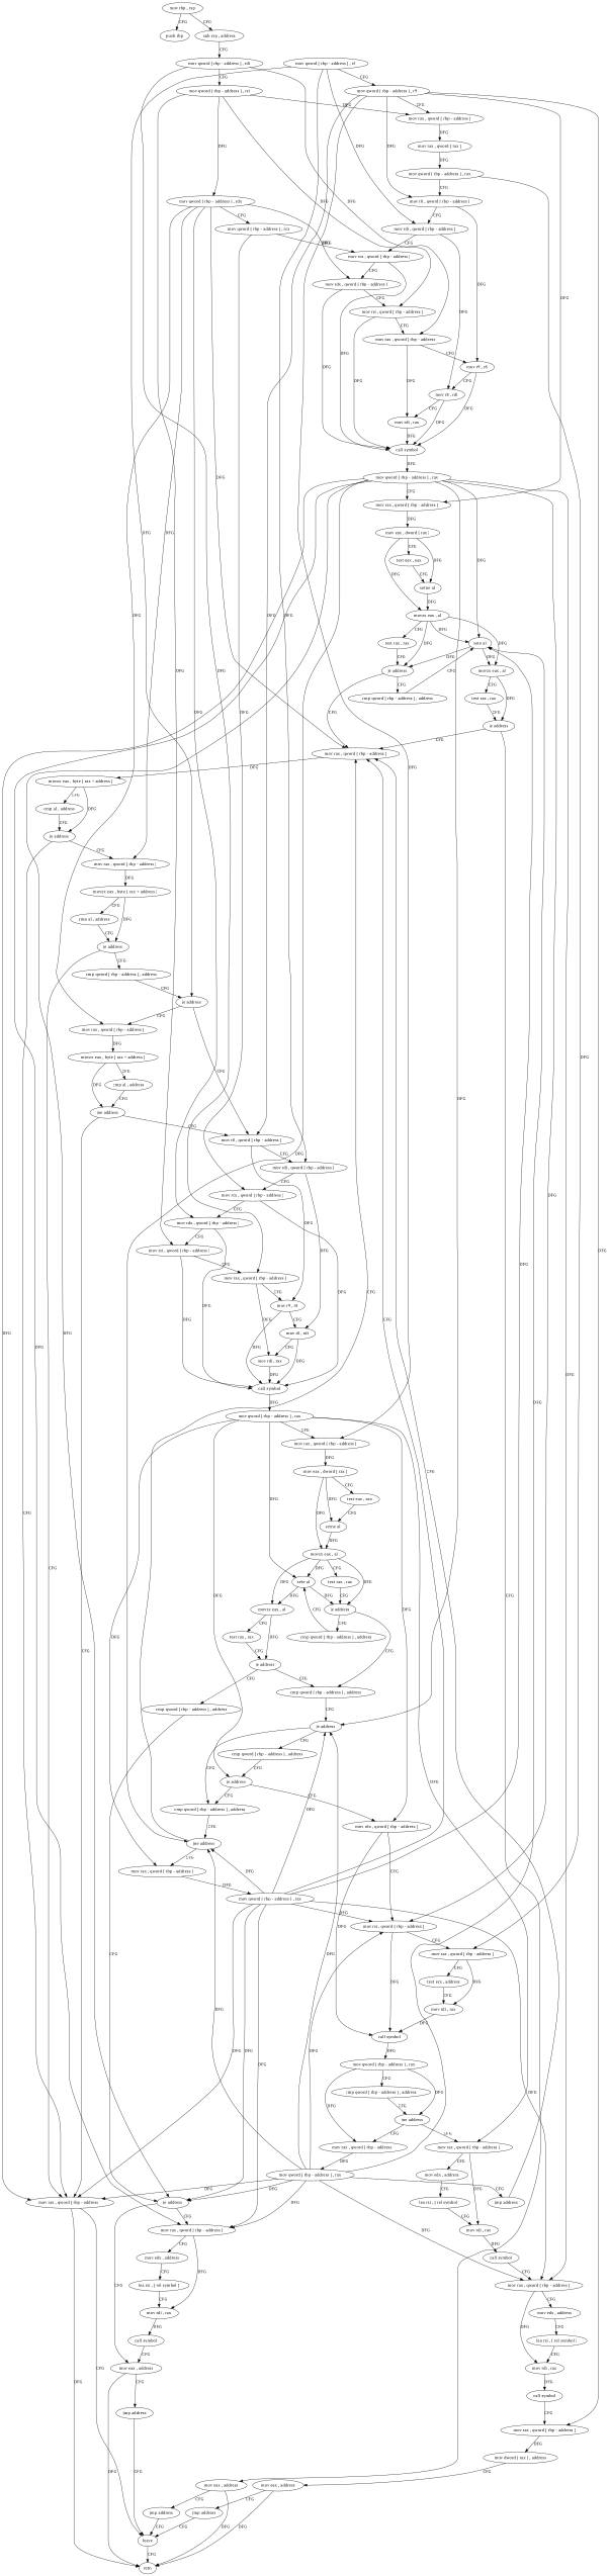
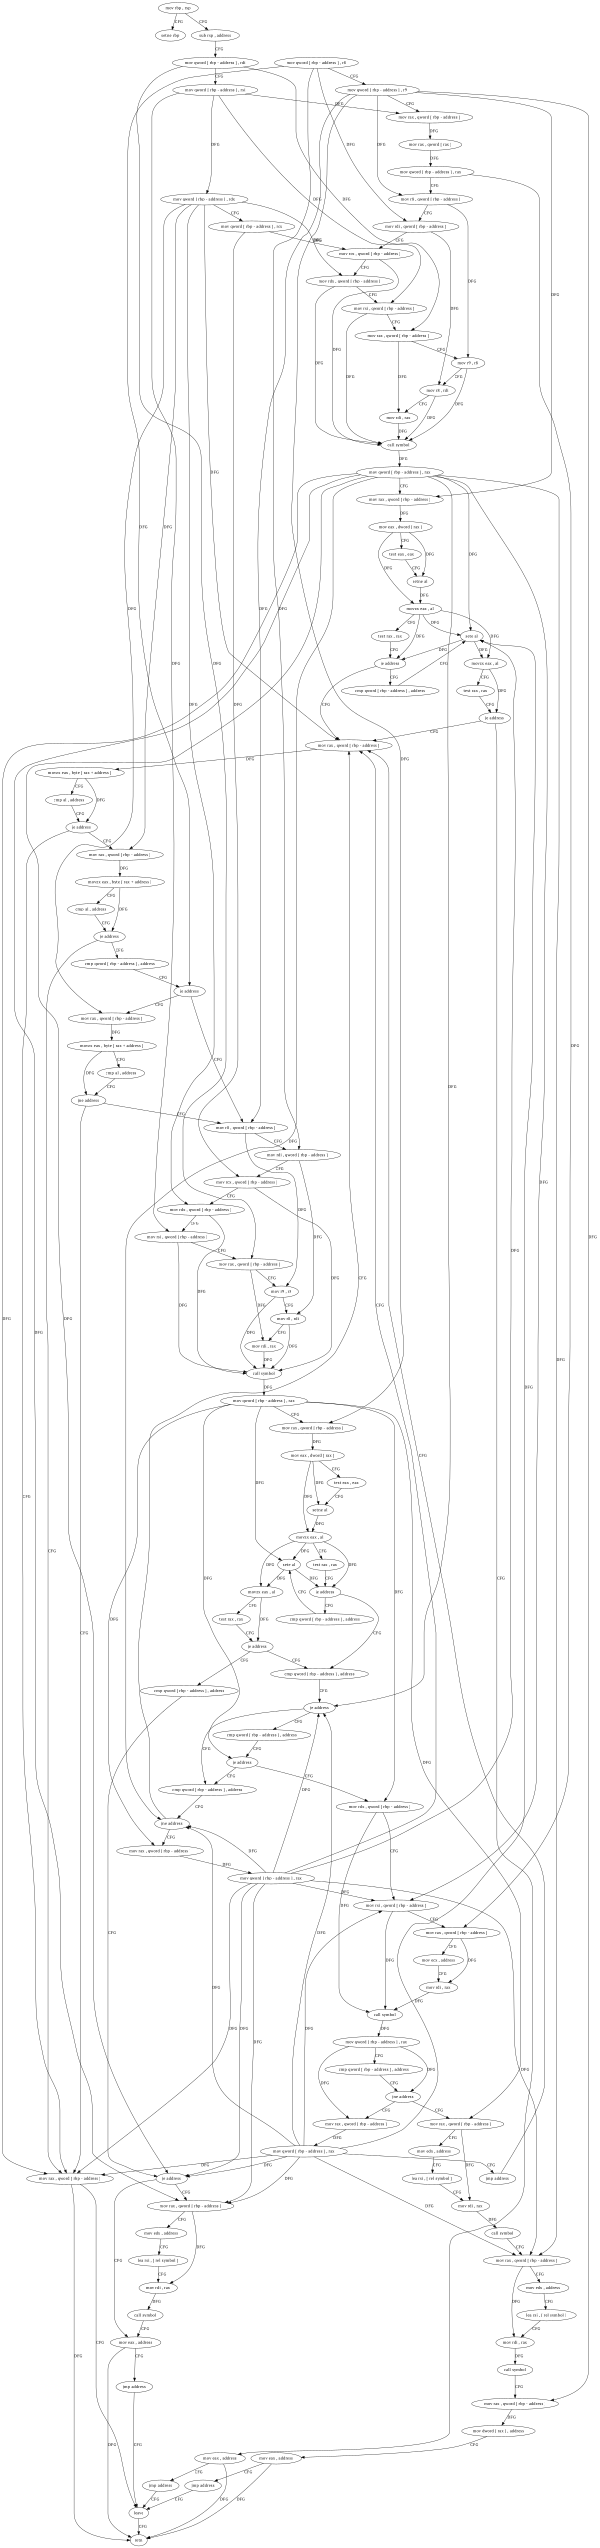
  digraph {
    fontname="PT Serif"
    node [fontname="PT Serif"]
    edge [fontname="PT Serif"]
-   n1 [label="push rbp"]
+   n1 [label="setne rbp"]
    n2 [label="mov rbp , rsp"]
    n3 [label="sub rsp , address"]
    n4 [label="mov qword [ rbp - address ] , rdi"]
    n5 [label="mov qword [ rbp - address ] , rsi"]
    n6 [label="mov rax , qword [ rbp - address ]"]
    n7 [label="mov rax , qword [ rbp - address ]"]
    n8 [label="mov qword [ rbp - address ] , rdx"]
    n9 [label="mov rax , qword [ rbp - address ]"]
    n10 [label="mov rsi , qword [ rbp - address ]"]
    n11 [label="mov rsi , qword [ rbp - address ]"]
    n12 [label="mov r9 , r8"]
    n13 [label="mov rdi , rax"]
    n14 [label="mov r9 , r8"]
    n15 [label="mov rdi , rax"]
    n16 [label="mov qword [ rbp - address ] , rcx"]
    n17 [label="mov rdx , qword [ rbp - address ]"]
    n18 [label="mov rax , qword [ rbp - address ]"]
    n19 [label="mov rax , qword [ rbp - address ]"]
    n20 [label="mov rax , qword [ rbp - address ]"]
    n21 [label="mov rdx , qword [ rbp - address ]"]
    n22 [label="mov rax , qword [ rax ]"]
    n23 [label="call symbol"]
    n24 [label="call symbol"]
    n25 [label="mov rcx , qword [ rbp - address ]"]
    n26 [label="mov rcx , qword [ rbp - address ]"]
    n27 [label="movzx eax , byte [ rax + address ]"]
    n28 [label="movzx eax , byte [ rax + address ]"]
    n29 [label="movzx eax , byte [ rax + address ]"]
    n30 [label="mov qword [ rbp - address ] , r8"]
    n31 [label="mov qword [ rbp - address ] , r9"]
    n32 [label="mov rdi , qword [ rbp - address ]"]
    n33 [label="je address"]
    n34 [label="mov rdi , qword [ rbp - address ]"]
    n35 [label="mov r8 , qword [ rbp - address ]"]
    n36 [label="mov rax , qword [ rbp - address ]"]
    n37 [label="mov r8 , qword [ rbp - address ]"]
    n38 [label="mov rax , qword [ rbp - address ]"]
    n39 [label="mov rax , qword [ rbp - address ]"]
    n40 [label="mov r8 , rdi"]
    n41 [label="mov r8 , rdi"]
    n42 [label="mov eax , dword [ rax ]"]
    n43 [label="mov eax , dword [ rax ]"]
    n44 [label="mov dword [ rax ] , address"]
    n45 [label="mov qword [ rbp - address ] , rax"]
    n46 [label="mov rax , qword [ rbp - address ]"]
-   n47 [label="test ecx , address"]
+   n47 [label="mov ecx , address"]
    n48 [label="mov rdi , rax"]
    n49 [label="mov qword [ rbp - address ] , rax"]
    n50 [label="mov rax , qword [ rbp - address ]"]
    n51 [label="sete al"]
    n52 [label="je address"]
    n53 [label="jne address"]
    n54 [label="je address"]
    n55 [label="mov rax , qword [ rbp - address ]"]
    n56 [label="mov rsi , qword [ rbp - address ]"]
    n57 [label="mov rax , qword [ rbp - address ]"]
    n58 [label=leave]
    n59 [label=retn]
    n60 [label="je address"]
    n61 [label="movzx eax , al"]
    n62 [label="cmp qword [ rbp - address ] , address"]
    n63 [label="cmp qword [ rbp - address ] , address"]
    n64 [label="mov rax , qword [ rbp - address ]"]
    n65 [label="mov eax , address"]
    n66 [label="mov edx , address"]
    n67 [label="mov rdi , rax"]
    n68 [label="call symbol"]
    n69 [label="mov edx , address"]
    n70 [label="mov rdi , rax"]
    n71 [label="test eax , eax"]
    n72 [label="setne al"]
    n73 [label="movzx eax , al"]
    n74 [label="test rax , rax"]
    n75 [label="cmp qword [ rbp - address ] , address"]
    n76 [label="test rax , rax"]
    n77 [label="je address"]
    n78 [label="cmp al , address"]
    n79 [label="je address"]
    n80 [label="cmp al , address"]
    n81 [label="je address"]
    n82 [label="mov eax , address"]
    n83 [label="jmp address"]
    n84 [label="cmp qword [ rbp - address ] , address"]
    n85 [label="cmp al , address"]
    n86 [label="jne address"]
    n87 [label="mov qword [ rbp - address ] , rax"]
    n88 [label="sete al"]
    n89 [label="je address"]
    n90 [label="mov rdx , qword [ rbp - address ]"]
    n91 [label="mov rax , qword [ rbp - address ]"]
    n92 [label="je address"]
    n93 [label="movzx eax , al"]
    n94 [label="mov qword [ rbp - address ] , rax"]
    n95 [label="mov edx , address"]
    n96 [label="mov rdi , rax"]
    n97 [label="test eax , eax"]
    n98 [label="setne al"]
    n99 [label="movzx eax , al"]
    n100 [label="test rax , rax"]
    n101 [label="cmp qword [ rbp - address ] , address"]
    n102 [label="cmp qword [ rbp - address ] , address"]
    n103 [label="test rax , rax"]
    n104 [label="je address"]
    n105 [label="cmp qword [ rbp - address ] , address"]
    n106 [label="mov qword [ rbp - address ] , rax"]
    n107 [label="jmp address"]
    n108 [label="lea rsi , [ rel symbol ]"]
    n109 [label="call symbol"]
    n110 [label="cmp qword [ rbp - address ] , address"]
    n111 [label="jne address"]
    n112 [label="mov rax , qword [ rbp - address ]"]
    n113 [label="mov qword [ rbp - address ] , rax"]
    n114 [label="jmp address"]
    n115 [label="lea rsi , [ rel symbol ]"]
    n116 [label="call symbol"]
    n117 [label="lea rsi , [ rel symbol ]"]
    n118 [label="call symbol"]
    n119 [label="mov eax , address"]
    n120 [label="jmp address"]
    n2 -> n1 [label=CFG]
    n2 -> n3 [label=CFG]
    n3 -> n4 [label=CFG]
    n4 -> n5 [label=CFG]
    n4 -> n6 [label=DFG]
    n4 -> n7 [label=DFG]
    n5 -> n8 [label=DFG]
    n5 -> n9 [label=DFG]
    n5 -> n10 [label=DFG]
    n5 -> n11 [label=DFG]
    n6 -> n12 [label=CFG]
    n6 -> n13 [label=DFG]
    n7 -> n14 [label=CFG]
    n7 -> n15 [label=DFG]
    n8 -> n16 [label=CFG]
    n8 -> n17 [label=DFG]
    n8 -> n18 [label=DFG]
    n8 -> n19 [label=DFG]
    n8 -> n20 [label=DFG]
    n8 -> n21 [label=DFG]
    n9 -> n22 [label=DFG]
    n10 -> n6 [label=CFG]
    n10 -> n23 [label=DFG]
    n11 -> n7 [label=CFG]
    n11 -> n24 [label=DFG]
    n12 -> n23 [label=DFG]
    n12 -> n40 [label=CFG]
    n13 -> n23 [label=DFG]
    n14 -> n24 [label=DFG]
    n14 -> n41 [label=CFG]
    n15 -> n24 [label=DFG]
    n16 -> n25 [label=DFG]
    n16 -> n26 [label=DFG]
    n17 -> n10 [label=CFG]
    n17 -> n23 [label=DFG]
    n18 -> n27 [label=DFG]
    n19 -> n28 [label=DFG]
    n20 -> n29 [label=DFG]
    n21 -> n11 [label=CFG]
    n21 -> n24 [label=DFG]
    n22 -> n45 [label=DFG]
    n23 -> n49 [label=DFG]
    n24 -> n87 [label=DFG]
    n25 -> n17 [label=CFG]
    n25 -> n23 [label=DFG]
    n26 -> n21 [label=CFG]
    n26 -> n24 [label=DFG]
    n27 -> n78 [label=CFG]
    n27 -> n79 [label=DFG]
    n28 -> n80 [label=CFG]
    n28 -> n81 [label=DFG]
    n29 -> n85 [label=CFG]
    n29 -> n86 [label=DFG]
    n30 -> n31 [label=CFG]
    n30 -> n32 [label=DFG]
    n30 -> n33 [label=DFG]
    n30 -> n34 [label=DFG]
    n31 -> n9 [label=CFG]
    n31 -> n35 [label=DFG]
    n31 -> n36 [label=DFG]
    n31 -> n37 [label=DFG]
    n31 -> n38 [label=DFG]
    n31 -> n39 [label=DFG]
    n32 -> n25 [label=CFG]
    n32 -> n40 [label=DFG]
    n33 -> n20 [label=CFG]
    n33 -> n37 [label=CFG]
    n34 -> n26 [label=CFG]
    n34 -> n41 [label=DFG]
    n35 -> n12 [label=DFG]
    n35 -> n32 [label=CFG]
    n36 -> n42 [label=DFG]
    n37 -> n14 [label=DFG]
    n37 -> n34 [label=CFG]
    n38 -> n43 [label=DFG]
    n39 -> n44 [label=DFG]
    n40 -> n13 [label=CFG]
    n40 -> n23 [label=DFG]
    n41 -> n15 [label=CFG]
    n41 -> n24 [label=DFG]
    n42 -> n71 [label=CFG]
    n42 -> n72 [label=DFG]
    n42 -> n73 [label=DFG]
    n43 -> n97 [label=CFG]
    n43 -> n98 [label=DFG]
    n43 -> n99 [label=DFG]
    n44 -> n119 [label=CFG]
    n45 -> n35 [label=CFG]
    n45 -> n46 [label=DFG]
    n46 -> n47 [label=CFG]
    n46 -> n48 [label=DFG]
    n47 -> n48 [label=CFG]
    n48 -> n68 [label=DFG]
    n49 -> n36 [label=CFG]
    n49 -> n50 [label=DFG]
    n49 -> n51 [label=DFG]
    n49 -> n52 [label=DFG]
    n49 -> n53 [label=DFG]
    n49 -> n54 [label=DFG]
    n49 -> n55 [label=DFG]
    n49 -> n56 [label=DFG]
    n49 -> n57 [label=DFG]
    n50 -> n58 [label=CFG]
    n50 -> n59 [label=DFG]
    n51 -> n60 [label=DFG]
    n51 -> n61 [label=DFG]
    n52 -> n62 [label=CFG]
    n52 -> n63 [label=CFG]
    n53 -> n18 [label=CFG]
    n53 -> n64 [label=CFG]
    n54 -> n55 [label=CFG]
    n54 -> n65 [label=CFG]
    n55 -> n66 [label=CFG]
    n55 -> n67 [label=DFG]
    n56 -> n46 [label=CFG]
    n56 -> n68 [label=DFG]
    n57 -> n69 [label=CFG]
    n57 -> n70 [label=DFG]
    n58 -> n59 [label=CFG]
    n60 -> n18 [label=CFG]
    n60 -> n75 [label=CFG]
    n61 -> n76 [label=CFG]
    n61 -> n77 [label=DFG]
    n62 -> n53 [label=CFG]
    n63 -> n89 [label=CFG]
    n64 -> n94 [label=DFG]
    n65 -> n59 [label=DFG]
    n65 -> n107 [label=CFG]
    n66 -> n108 [label=CFG]
    n67 -> n109 [label=DFG]
    n68 -> n106 [label=DFG]
    n69 -> n117 [label=CFG]
    n70 -> n118 [label=DFG]
    n71 -> n72 [label=CFG]
    n72 -> n73 [label=DFG]
    n73 -> n51 [label=DFG]
    n73 -> n60 [label=DFG]
    n73 -> n61 [label=DFG]
    n73 -> n74 [label=CFG]
    n74 -> n60 [label=CFG]
    n75 -> n51 [label=CFG]
    n76 -> n77 [label=CFG]
    n77 -> n18 [label=CFG]
    n77 -> n82 [label=CFG]
    n78 -> n79 [label=CFG]
    n79 -> n19 [label=CFG]
    n79 -> n50 [label=CFG]
    n80 -> n81 [label=CFG]
    n81 -> n50 [label=CFG]
    n81 -> n84 [label=CFG]
    n82 -> n59 [label=DFG]
    n82 -> n83 [label=CFG]
    n83 -> n58 [label=CFG]
    n84 -> n33 [label=CFG]
    n85 -> n86 [label=CFG]
    n86 -> n37 [label=CFG]
    n86 -> n50 [label=CFG]
    n87 -> n38 [label=CFG]
    n87 -> n64 [label=DFG]
    n87 -> n88 [label=DFG]
    n87 -> n89 [label=DFG]
    n87 -> n90 [label=DFG]
    n87 -> n91 [label=DFG]
    n88 -> n92 [label=DFG]
    n88 -> n93 [label=DFG]
    n89 -> n62 [label=CFG]
    n89 -> n90 [label=CFG]
    n90 -> n56 [label=CFG]
    n90 -> n68 [label=DFG]
    n91 -> n95 [label=CFG]
    n91 -> n96 [label=DFG]
    n92 -> n101 [label=CFG]
    n92 -> n102 [label=CFG]
    n93 -> n103 [label=CFG]
    n93 -> n104 [label=DFG]
    n94 -> n18 [label=CFG]
    n94 -> n50 [label=DFG]
    n94 -> n51 [label=DFG]
    n94 -> n52 [label=DFG]
    n94 -> n53 [label=DFG]
    n94 -> n54 [label=DFG]
    n94 -> n55 [label=DFG]
    n94 -> n56 [label=DFG]
    n94 -> n57 [label=DFG]
    n95 -> n115 [label=CFG]
    n96 -> n116 [label=DFG]
    n97 -> n98 [label=CFG]
    n98 -> n99 [label=DFG]
    n99 -> n88 [label=DFG]
    n99 -> n92 [label=DFG]
    n99 -> n93 [label=DFG]
    n99 -> n100 [label=CFG]
    n100 -> n92 [label=CFG]
    n101 -> n52 [label=CFG]
    n102 -> n88 [label=CFG]
    n103 -> n104 [label=CFG]
    n104 -> n101 [label=CFG]
    n104 -> n105 [label=CFG]
    n105 -> n54 [label=CFG]
    n106 -> n110 [label=CFG]
    n106 -> n111 [label=DFG]
    n106 -> n112 [label=DFG]
    n107 -> n58 [label=CFG]
    n108 -> n67 [label=CFG]
    n109 -> n65 [label=CFG]
    n110 -> n111 [label=CFG]
    n111 -> n91 [label=CFG]
    n111 -> n112 [label=CFG]
    n112 -> n113 [label=DFG]
    n113 -> n50 [label=DFG]
    n113 -> n51 [label=DFG]
    n113 -> n52 [label=DFG]
    n113 -> n53 [label=DFG]
    n113 -> n54 [label=DFG]
    n113 -> n55 [label=DFG]
    n113 -> n56 [label=DFG]
    n113 -> n57 [label=DFG]
    n113 -> n114 [label=CFG]
    n114 -> n18 [label=CFG]
    n115 -> n96 [label=CFG]
    n116 -> n57 [label=CFG]
    n117 -> n70 [label=CFG]
    n118 -> n39 [label=CFG]
    n119 -> n59 [label=DFG]
    n119 -> n120 [label=CFG]
    n120 -> n58 [label=CFG]
  }
